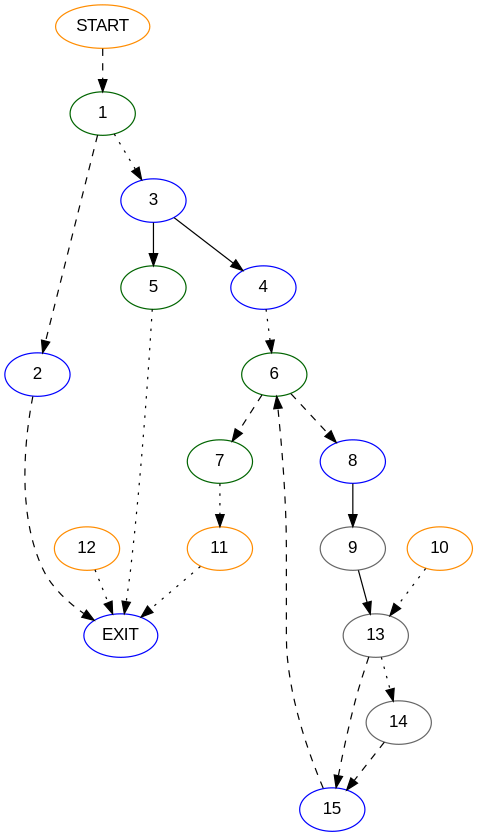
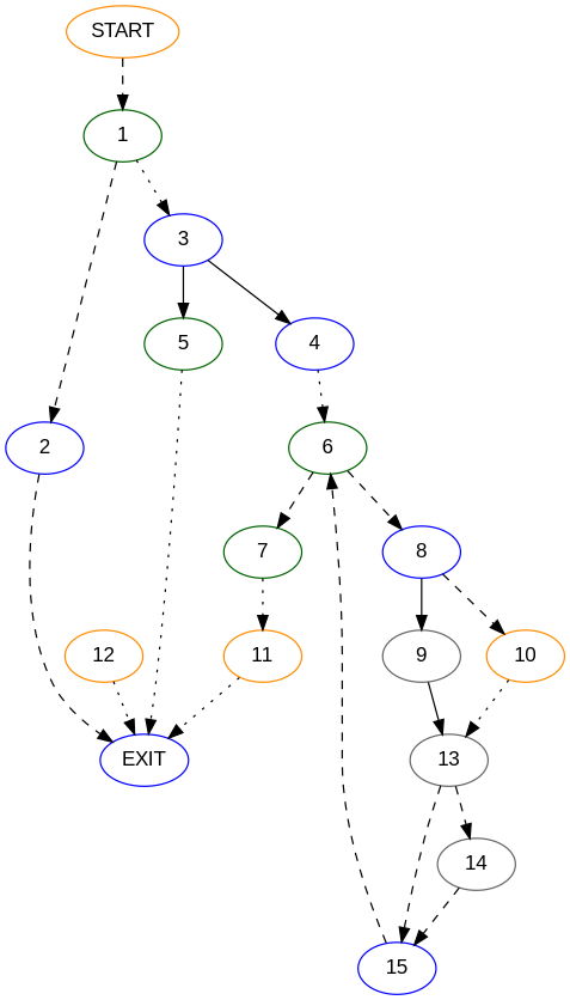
  digraph {
    fontname="Liberation Sans"
    node [color=blue fontname="Liberation Sans"]
    edge [fontname="Liberation Sans" style=dashed]
    n1 [color=darkorange label=START]
    1 [color=darkgreen]
    2
    3
    n5 [label=EXIT]
    4
    5 [color=darkgreen]
    6 [color=darkgreen]
    7 [color=darkgreen]
    8
    11 [color=darkorange]
    9 [color=gray40]
    10 [color=darkorange]
    12 [color=darkorange]
    13 [color=gray40]
    14 [color=gray40]
    15
    n1 -> 1
    1 -> 2
    1 -> 3 [style=dotted]
    2 -> n5
    3 -> 4 [style=solid]
    3 -> 5 [style=solid]
    4 -> 6 [style=dotted]
    5 -> n5 [style=dotted]
    6 -> 7
    6 -> 8
    7 -> 11 [style=dotted]
    8 -> 9 [style=solid]
+   8 -> 10
    11 -> n5 [style=dotted]
    9 -> 13 [style=solid]
    10 -> 13 [style=dotted]
    12 -> n5 [style=dotted]
-   13 -> 14 [style=dotted]
+   13 -> 14
    13 -> 15
    14 -> 15
    15 -> 6
  }
